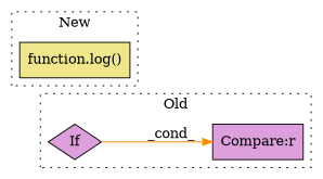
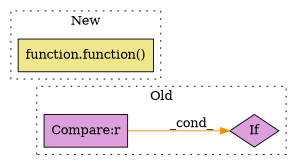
  digraph {
    rankdir=LR
    node [shape=box style=filled fillcolor=plum]
    n1 [a=96 l=2 label=If s=1972 shape=diamond]
    n2 [a=40 l=12 label="Compare:r" s=1974]
-   n3 [a=75 l="4,1" label="function.log()" s="1372,1402" fillcolor=khaki]
+   n3 [a=75 l="4,1" label="function.function()" s="1372,1402" fillcolor=khaki]
    subgraph cluster_1 {
      label=Old
      style=dotted
      n1
      n2
    }
    subgraph cluster_2 {
      label=New
      style=dotted
      n3
    }
-   n1 -> n2 [label=_cond_ color=darkorange]
+   n2 -> n1 [label=_cond_ color=darkorange]
  }
